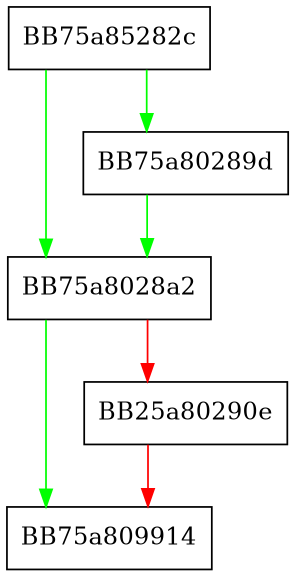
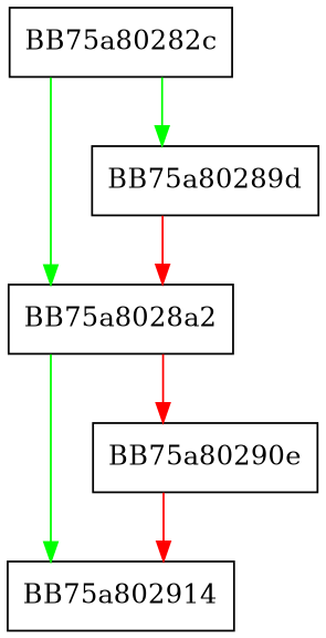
  digraph {
    splines=ortho
    node [shape=box]
    edge [color=green]
-   BB75a80282c [label=BB75a85282c]
+   BB75a80282c
    BB75a8028a2
    BB75a80289d
-   BB75a802914 [label=BB75a809914]
-   BB75a80290e [label=BB25a80290e]
+   BB75a802914
+   BB75a80290e
    BB75a80282c -> BB75a8028a2
    BB75a80282c -> BB75a80289d
    BB75a8028a2 -> BB75a802914
    BB75a8028a2 -> BB75a80290e [color=red]
-   BB75a80289d -> BB75a8028a2
+   BB75a80289d -> BB75a8028a2 [color=red]
    BB75a80290e -> BB75a802914 [color=red]
  }
